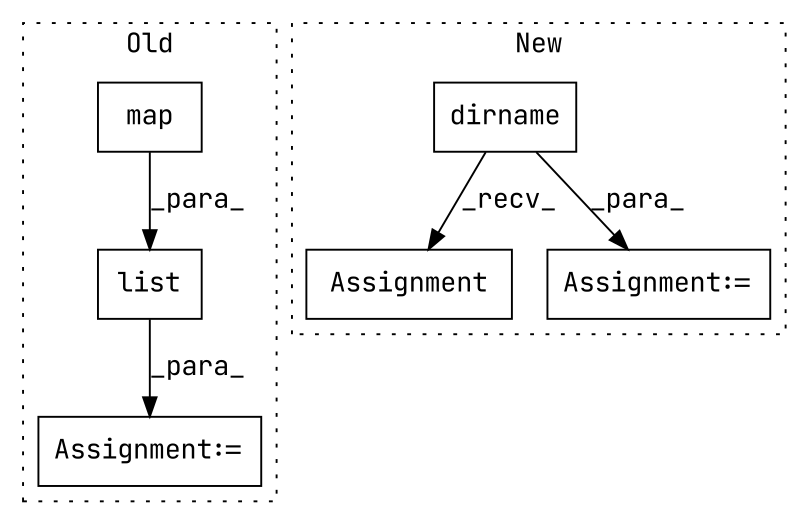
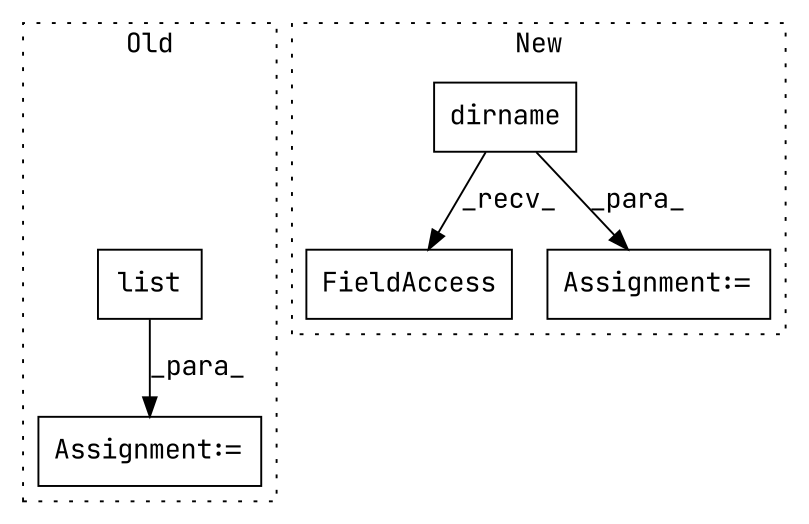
  digraph {
    fontname="JetBrains Mono"
    node [a=32 fontname="JetBrains Mono" l=1 shape=box]
    edge [fontname="JetBrains Mono"]
-   n1 [l="4,1" label=map s="1026,1167"]
    n2 [a=7 label="Assignment:=" s=1020]
    n3 [l="5,1" label=list s="1021,1168"]
    n4 [l="8,1" label=dirname s="624,639"]
-   n5 [a=22 l=7 label=Assignment s=616]
+   n5 [a=22 l=7 label=FieldAccess s=616]
    n6 [a=7 label="Assignment:=" s=781]
    subgraph cluster_1 {
      label=Old
      style=dotted
-     n1
      n2
      n3
    }
    subgraph cluster_2 {
      label=New
      style=dotted
      n4
      n5
      n6
    }
-   n1 -> n3 [label=_para_]
    n3 -> n2 [label=_para_]
    n4 -> n5 [label=_recv_]
    n4 -> n6 [label=_para_]
  }
